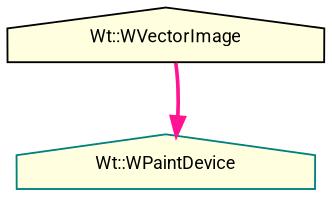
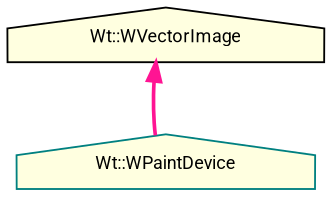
  digraph {
    fontname=Roboto
    node [fillcolor=lightyellow fontname=Roboto fontsize=10 shape=house style=filled]
    n1 [color=black fontcolor=black height=0.2 label="Wt::WVectorImage" width=0.4]
    n2 [color=teal height=0.2 label="Wt::WPaintDevice" width=0.4]
-   n2 -> n1 [color=deeppink dir=back fontname=Roboto fontsize=10 labelfontname=Helvetica labelfontsize=10 style=bold]
+   n1 -> n2 [color=deeppink dir=back fontname=Roboto fontsize=10 labelfontname=Helvetica labelfontsize=10 style=bold]
  }
